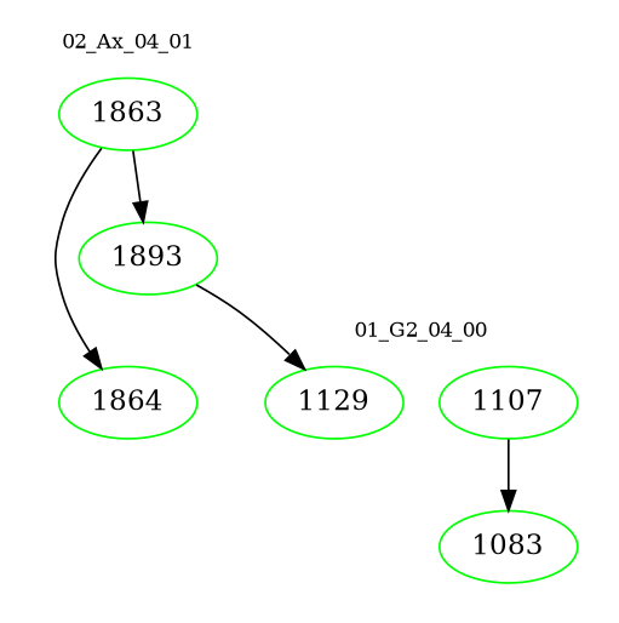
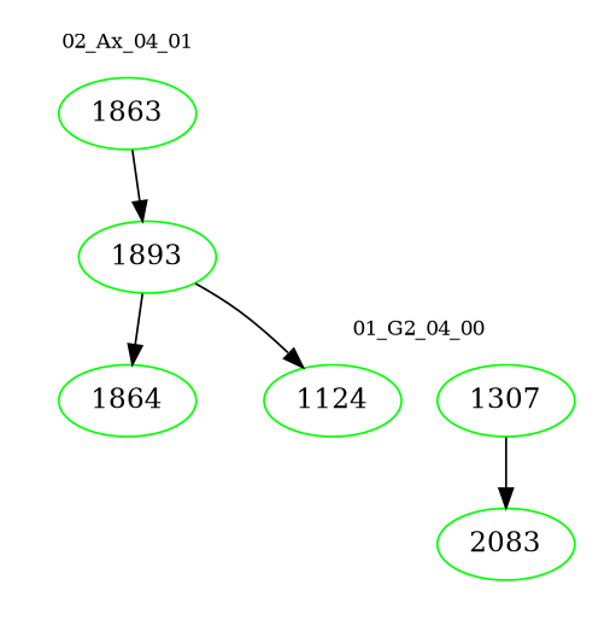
  digraph {
    node [color=green]
    edge [color=black]
    n1 [label=1863]
    n2 [label=1864]
    n3 [label=1893]
-   n4 [label=1107]
-   n5 [label=1083]
-   n6 [label=1129]
+   n4 [label=1307]
+   n5 [label=2083]
+   n6 [label=1124]
    subgraph cluster_1 {
      color=white
      fontsize=10
      label="02_Ax_04_01"
      n1
      n2
      n3
    }
    subgraph cluster_2 {
      color=white
      fontsize=10
      label="01_G2_04_00"
      n4
      n5
      n6
    }
-   n1 -> n2
+   n3 -> n2
    n1 -> n3
    n3 -> n6
    n4 -> n5
  }
